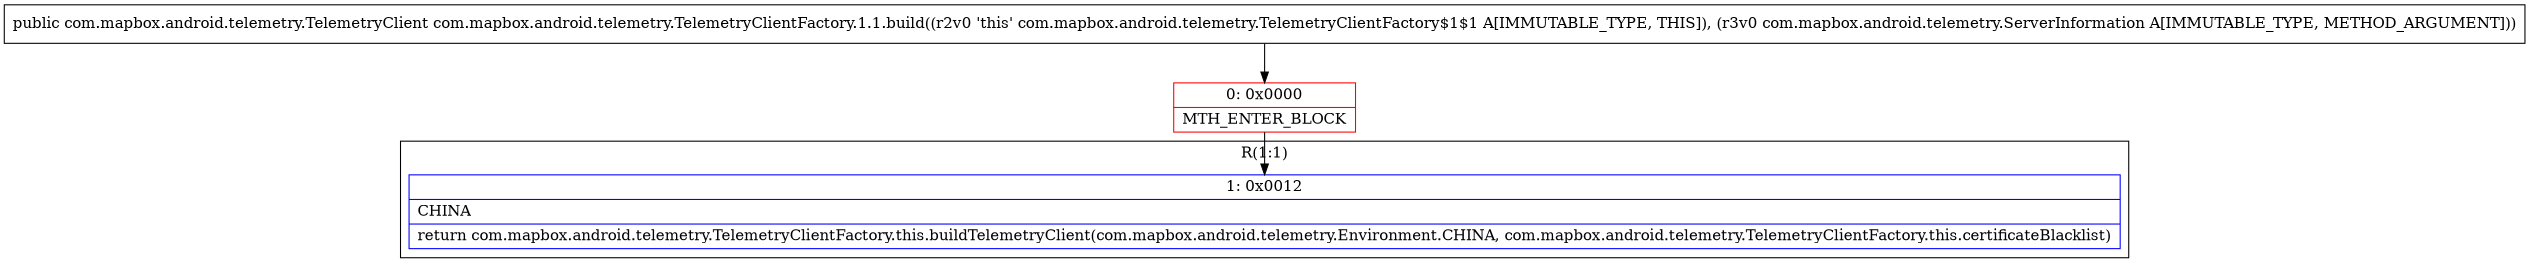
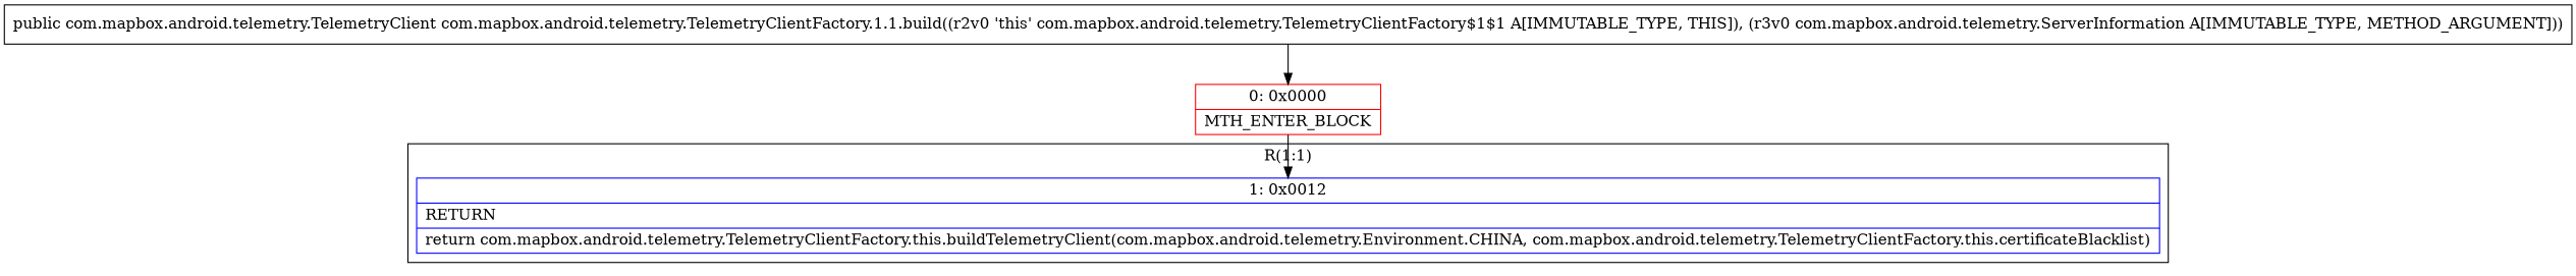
  digraph {
    node [shape=record]
-   n1 [color=blue label="{1\:\ 0x0012|CHINA\l|return com.mapbox.android.telemetry.TelemetryClientFactory.this.buildTelemetryClient(com.mapbox.android.telemetry.Environment.CHINA, com.mapbox.android.telemetry.TelemetryClientFactory.this.certificateBlacklist)\l}"]
+   n1 [color=blue label="{1\:\ 0x0012|RETURN\l|return com.mapbox.android.telemetry.TelemetryClientFactory.this.buildTelemetryClient(com.mapbox.android.telemetry.Environment.CHINA, com.mapbox.android.telemetry.TelemetryClientFactory.this.certificateBlacklist)\l}"]
    n2 [color=red label="{0\:\ 0x0000|MTH_ENTER_BLOCK\l}"]
    n3 [label="{public com.mapbox.android.telemetry.TelemetryClient com.mapbox.android.telemetry.TelemetryClientFactory.1.1.build((r2v0 'this' com.mapbox.android.telemetry.TelemetryClientFactory$1$1 A[IMMUTABLE_TYPE, THIS]), (r3v0 com.mapbox.android.telemetry.ServerInformation A[IMMUTABLE_TYPE, METHOD_ARGUMENT])) }"]
    subgraph cluster_1 {
      label="R(1:1)"
      n1
    }
    n2 -> n1
    n3 -> n2
  }
